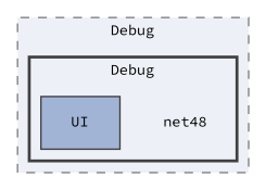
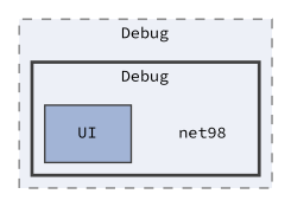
  digraph {
    compound=true
    fontname="Source Code Pro"
    node [fontname="Source Code Pro" fontsize=10]
-   n1 [label=net48 shape=plaintext]
+   n1 [label=net98 shape=plaintext]
    n2 [color=grey25 fillcolor="#a2b4d6" label=UI shape=box style="filled,"]
    subgraph cluster_1 {
      bgcolor="#edf0f7"
      fontsize=10
      label=Debug
      pencolor=grey50
      style="filled,dashed,"
      subgraph cluster_2 {
        bgcolor="#edf0f7"
        fontsize=10
        pencolor=grey25
        style="filled,bold,"
        n1
        n2
      }
    }
  }
